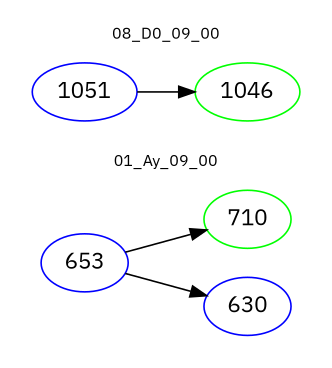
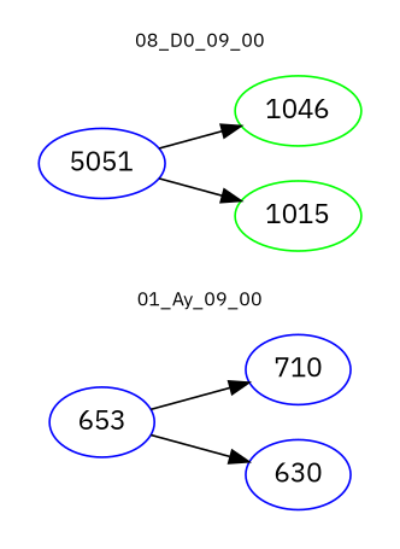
  digraph {
    fontname="IBM Plex Sans"
    rankdir=LR
    node [color=blue fontname="IBM Plex Sans"]
    edge [color=black fontname="IBM Plex Sans"]
    n1 [label=653]
    n2 [label=630]
-   n3 [color=green label=710]
-   n4 [label=1051]
+   n3 [label=710]
+   n4 [label=5051]
+   n5 [color=green label=1015]
    n6 [color=green label=1046]
    subgraph cluster_1 {
      color=white
      fontsize=10
      label="01_Ay_09_00"
      n1
      n2
      n3
    }
    subgraph cluster_2 {
      color=white
      fontsize=10
      label="08_D0_09_00"
      n4
+     n5
      n6
    }
    n1 -> n2
    n1 -> n3
+   n4 -> n5
    n4 -> n6
  }
